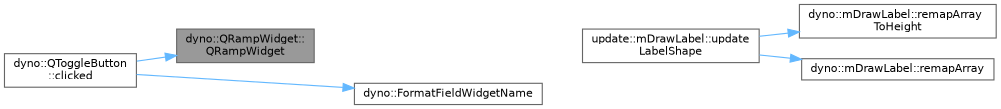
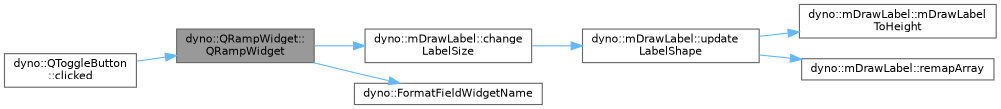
  digraph {
    rankdir=LR
    node [color=grey40 fillcolor=white fontname=Helvetica fontsize=10 shape=box style=filled]
    edge [color=steelblue1 fontname=Helvetica fontsize=10 labelfontname=Helvetica labelfontsize=10 style=solid]
    n1 [color=gray40 fillcolor=grey60 fontcolor=black height=0.2 label="dyno::QRampWidget::\lQRampWidget" width=0.4]
+   n2 [height=0.2 label="dyno::mDrawLabel::change\lLabelSize" width=0.4]
    n3 [height=0.2 label="dyno::FormatFieldWidgetName" width=0.4]
-   n4 [height=0.2 label="update::mDrawLabel::update\lLabelShape" width=0.4]
+   n4 [height=0.2 label="dyno::mDrawLabel::update\lLabelShape" width=0.4]
    n5 [height=0.2 label="dyno::QToggleButton\l::clicked" width=0.4]
-   n6 [height=0.2 label="dyno::mDrawLabel::remapArray\lToHeight" width=0.4]
+   n6 [height=0.2 label="dyno::mDrawLabel::mDrawLabel\lToHeight" width=0.4]
    n7 [height=0.2 label="dyno::mDrawLabel::remapArray" width=0.4]
-   n5 -> n3
+   n1 -> n2
+   n1 -> n3
+   n2 -> n4
    n4 -> n6
    n4 -> n7
    n5 -> n1
  }
